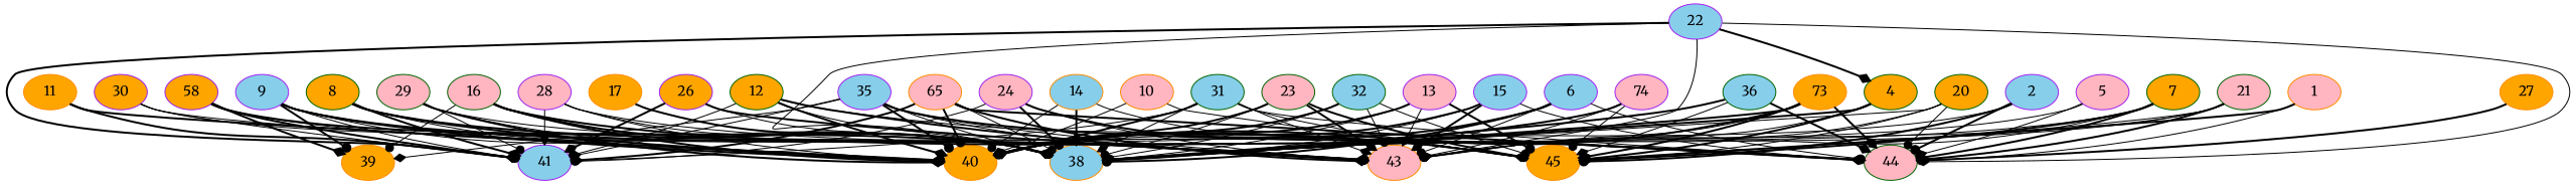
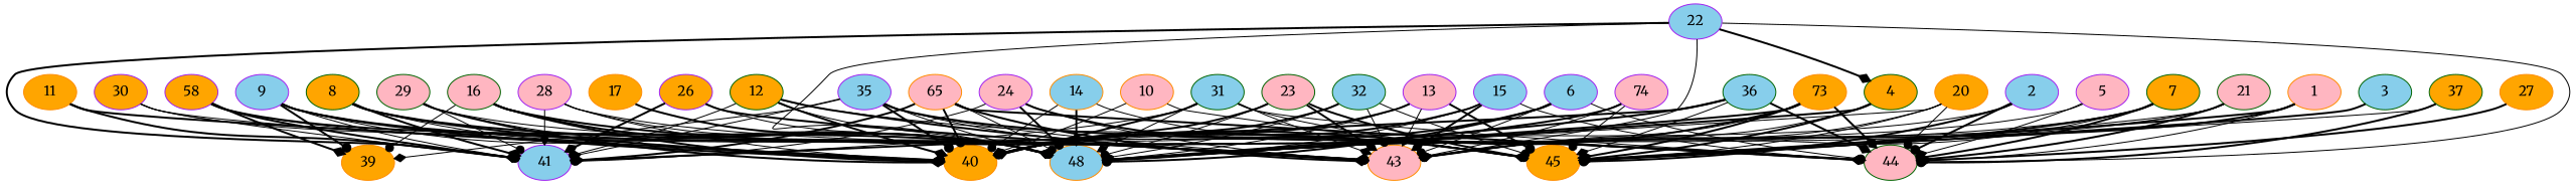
  digraph {
    fontname=Merriweather
    node [alpha=0.10 color=darkgreen fillcolor=orange fontname=Merriweather style=filled]
    edge [arrowhead=diamond fontname=Merriweather style=solid]
    1 [alpha=0.01 color=darkorange expect_size=18469888 fillcolor=lightpink]
    43 [alpha=0.11 color=darkorange expect_size=30938112 fillcolor=lightpink]
    44 [alpha=0.07 expect_size=26761216 fillcolor=lightpink]
    45 [color=darkorange expect_size=46912512]
    2 [alpha=0.13 color=purple expect_size=37163008 fillcolor=skyblue]
    40 [alpha=0.02 color=darkorange expect_size=18265088]
+   3 [alpha=0.20 expect_size=6728704 fillcolor=skyblue]
    4 [alpha=0.13 expect_size=38034432]
-   38 [alpha=0.00 color=darkorange expect_size=14694400 fillcolor=skyblue]
+   38 [alpha=0.00 color=darkorange expect_size=14694400 fillcolor=skyblue label=48]
    5 [alpha=0.04 color=purple expect_size=35942400 fillcolor=lightpink]
    6 [alpha=0.03 color=purple expect_size=40837120 fillcolor=skyblue]
    7 [alpha=0.08 expect_size=5291008]
    8 [alpha=0.13 expect_size=23976960]
    41 [alpha=0.04 color=purple expect_size=41663488 fillcolor=skyblue]
    9 [alpha=0.01 color=purple expect_size=42715136 fillcolor=skyblue]
    39 [alpha=0.20 color=darkorange expect_size=8663040]
    10 [alpha=0.16 color=darkorange expect_size=50593792 fillcolor=lightpink]
    11 [alpha=0.08 color=darkorange expect_size=27366400]
    12 [alpha=0.02 expect_size=28699648]
    13 [color=purple expect_size=11731968 fillcolor=lightpink]
    14 [alpha=0.08 color=darkorange expect_size=10887168 fillcolor=skyblue]
    15 [alpha=0.07 color=purple expect_size=40433664 fillcolor=skyblue]
    16 [alpha=0.07 expect_size=49970176 fillcolor=lightpink]
    17 [alpha=0.13 color=darkorange expect_size=9970688]
    n25 [color=purple expect_size=29185024 label=58]
-   20 [alpha=0.11 expect_size=13713408]
+   20 [alpha=0.11 color=darkorange expect_size=13713408]
    21 [alpha=0.18 expect_size=50780160 fillcolor=lightpink]
    22 [alpha=0.18 color=purple expect_size=22020096 fillcolor=skyblue]
    23 [alpha=0.19 expect_size=25653248 fillcolor=lightpink]
    24 [alpha=0.13 color=purple expect_size=48559104 fillcolor=lightpink]
    n31 [alpha=0.01 color=darkorange expect_size=20878336 fillcolor=lightpink label=65]
    26 [alpha=0.04 color=purple expect_size=38105088]
    27 [alpha=0.07 color=darkorange expect_size=6724608]
    28 [alpha=0.17 color=purple expect_size=36851712 fillcolor=lightpink]
    29 [alpha=0.04 expect_size=12328960 fillcolor=lightpink]
    30 [color=purple expect_size=36315136]
    31 [alpha=0.05 expect_size=15514624 fillcolor=skyblue]
    32 [expect_size=10339328 fillcolor=skyblue]
    n39 [alpha=0.18 color=darkorange expect_size=5525504 label=73]
    n40 [alpha=0.09 color=purple expect_size=49743872 fillcolor=lightpink label=74]
    35 [alpha=0.14 color=purple expect_size=34230272 fillcolor=skyblue]
    36 [alpha=0.18 expect_size=36869120 fillcolor=skyblue]
+   37 [alpha=0.04 expect_size=46068736]
+   1 -> 43 [style=bold]
    1 -> 44 [arrowhead=dot]
    1 -> 45 [style=bold]
    2 -> 44 [arrowhead=dot style=bold]
    2 -> 45 [arrowhead=dot style=bold]
    2 -> 40
+   3 -> 45 [style=bold]
    4 -> 43 [arrowhead=dot]
    4 -> 45 [arrowhead=dot style=bold]
    4 -> 38 [style=bold]
    5 -> 44
    5 -> 38
    6 -> 43 [arrowhead=dot]
    6 -> 44 [arrowhead=dot]
    6 -> 40 [style=bold]
    6 -> 38 [arrowhead=dot style=bold]
    7 -> 43
    7 -> 44 [arrowhead=dot style=bold]
    7 -> 45 [style=bold]
    7 -> 38 [arrowhead=dot]
    8 -> 43 [arrowhead=dot style=bold]
    8 -> 40 [arrowhead=dot style=bold]
    8 -> 38
    8 -> 41 [style=bold]
    9 -> 43 [arrowhead=dot style=bold]
    9 -> 45 [arrowhead=dot]
    9 -> 40 [style=bold]
    9 -> 38 [arrowhead=dot]
    9 -> 41 [arrowhead=dot]
    9 -> 39 [arrowhead=dot style=bold]
    10 -> 45
    10 -> 40
    11 -> 40 [arrowhead=dot style=bold]
    11 -> 41 [style=bold]
    12 -> 43 [style=bold]
    12 -> 45 [arrowhead=dot]
    12 -> 40 [style=bold]
    12 -> 38
    12 -> 41 [arrowhead=dot]
    13 -> 43
    13 -> 45 [arrowhead=dot style=bold]
    13 -> 40 [style=bold]
    13 -> 38 [arrowhead=dot]
    14 -> 45 [arrowhead=dot]
    14 -> 40 [arrowhead=dot]
    14 -> 38 [style=bold]
    15 -> 43 [style=bold]
    15 -> 44
    15 -> 40 [style=bold]
    15 -> 38 [arrowhead=dot]
    16 -> 44 [style=bold]
    16 -> 40 [style=bold]
    16 -> 38 [style=bold]
    16 -> 39 [arrowhead=dot]
    17 -> 38 [style=bold]
    n25 -> 43 [arrowhead=dot]
    n25 -> 38 [arrowhead=dot style=bold]
    n25 -> 41 [style=bold]
    n25 -> 39 [style=bold]
    20 -> 43
    20 -> 44 [arrowhead=dot]
    20 -> 45 [arrowhead=dot]
    20 -> 38
    21 -> 43 [arrowhead=dot]
    21 -> 44 [style=bold]
    21 -> 45 [arrowhead=dot]
    21 -> 38 [arrowhead=dot]
    22 -> 43
    22 -> 44
    22 -> 4 [style=bold]
    22 -> 38
    22 -> 41 [arrowhead=dot style=bold]
    23 -> 43 [style=bold]
    23 -> 45 [arrowhead=dot style=bold]
    23 -> 40 [arrowhead=dot style=bold]
    23 -> 38 [arrowhead=dot]
    24 -> 43
    24 -> 45 [style=bold]
    24 -> 38 [arrowhead=dot style=bold]
    24 -> 41 [arrowhead=dot]
    n31 -> 43 [style=bold]
    n31 -> 44 [style=bold]
    n31 -> 40 [arrowhead=dot style=bold]
    n31 -> 38 [arrowhead=dot]
    n31 -> 41 [arrowhead=dot style=bold]
    26 -> 43 [style=bold]
    26 -> 38
    26 -> 41 [style=bold]
    27 -> 44 [style=bold]
    28 -> 44 [arrowhead=dot]
    28 -> 40 [arrowhead=dot]
    28 -> 38 [arrowhead=dot]
    28 -> 41
    29 -> 45 [arrowhead=dot]
    29 -> 40 [style=bold]
    29 -> 38
    29 -> 41 [arrowhead=dot]
    30 -> 40
    30 -> 38 [arrowhead=dot]
    30 -> 41
    31 -> 43
    31 -> 44 [arrowhead=dot]
    31 -> 45
    31 -> 40 [style=bold]
    31 -> 38
    31 -> 41
    32 -> 43 [arrowhead=dot]
    32 -> 45 [arrowhead=dot]
    32 -> 40 [style=bold]
    32 -> 38
    n39 -> 43 [arrowhead=dot]
    n39 -> 44 [style=bold]
    n39 -> 45 [style=bold]
    n39 -> 40 [style=bold]
    n39 -> 38 [arrowhead=dot style=bold]
    n40 -> 43
    n40 -> 45 [arrowhead=dot]
    n40 -> 38 [arrowhead=dot style=bold]
    35 -> 43 [arrowhead=dot]
    35 -> 44 [style=bold]
    35 -> 45 [arrowhead=dot]
    35 -> 40 [arrowhead=dot style=bold]
    35 -> 38
    35 -> 41
    35 -> 39
    36 -> 44 [style=bold]
    36 -> 45
    36 -> 38 [arrowhead=dot style=bold]
+   36 -> 41 [style=bold]
+   37 -> 44 [arrowhead=dot style=bold]
+   37 -> 45 [arrowhead=dot]
  }
